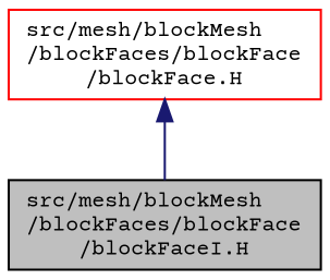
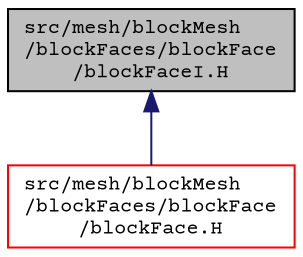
  digraph {
    fontname="Courier Prime"
    node [fontname="Courier Prime" fontsize=10 shape=record]
    n1 [color=black fillcolor=grey75 fontcolor=black height=0.2 label="src/mesh/blockMesh\l/blockFaces/blockFace\l/blockFaceI.H" style=filled width=0.4]
    n2 [color=red height=0.2 label="src/mesh/blockMesh\l/blockFaces/blockFace\l/blockFace.H" width=0.4]
-   n2 -> n1 [color=midnightblue dir=back fontname="Courier Prime" fontsize=10 labelfontname=Helvetica labelfontsize=10 style=solid]
+   n1 -> n2 [color=midnightblue dir=back fontname="Courier Prime" fontsize=10 labelfontname=Helvetica labelfontsize=10 style=solid]
  }
